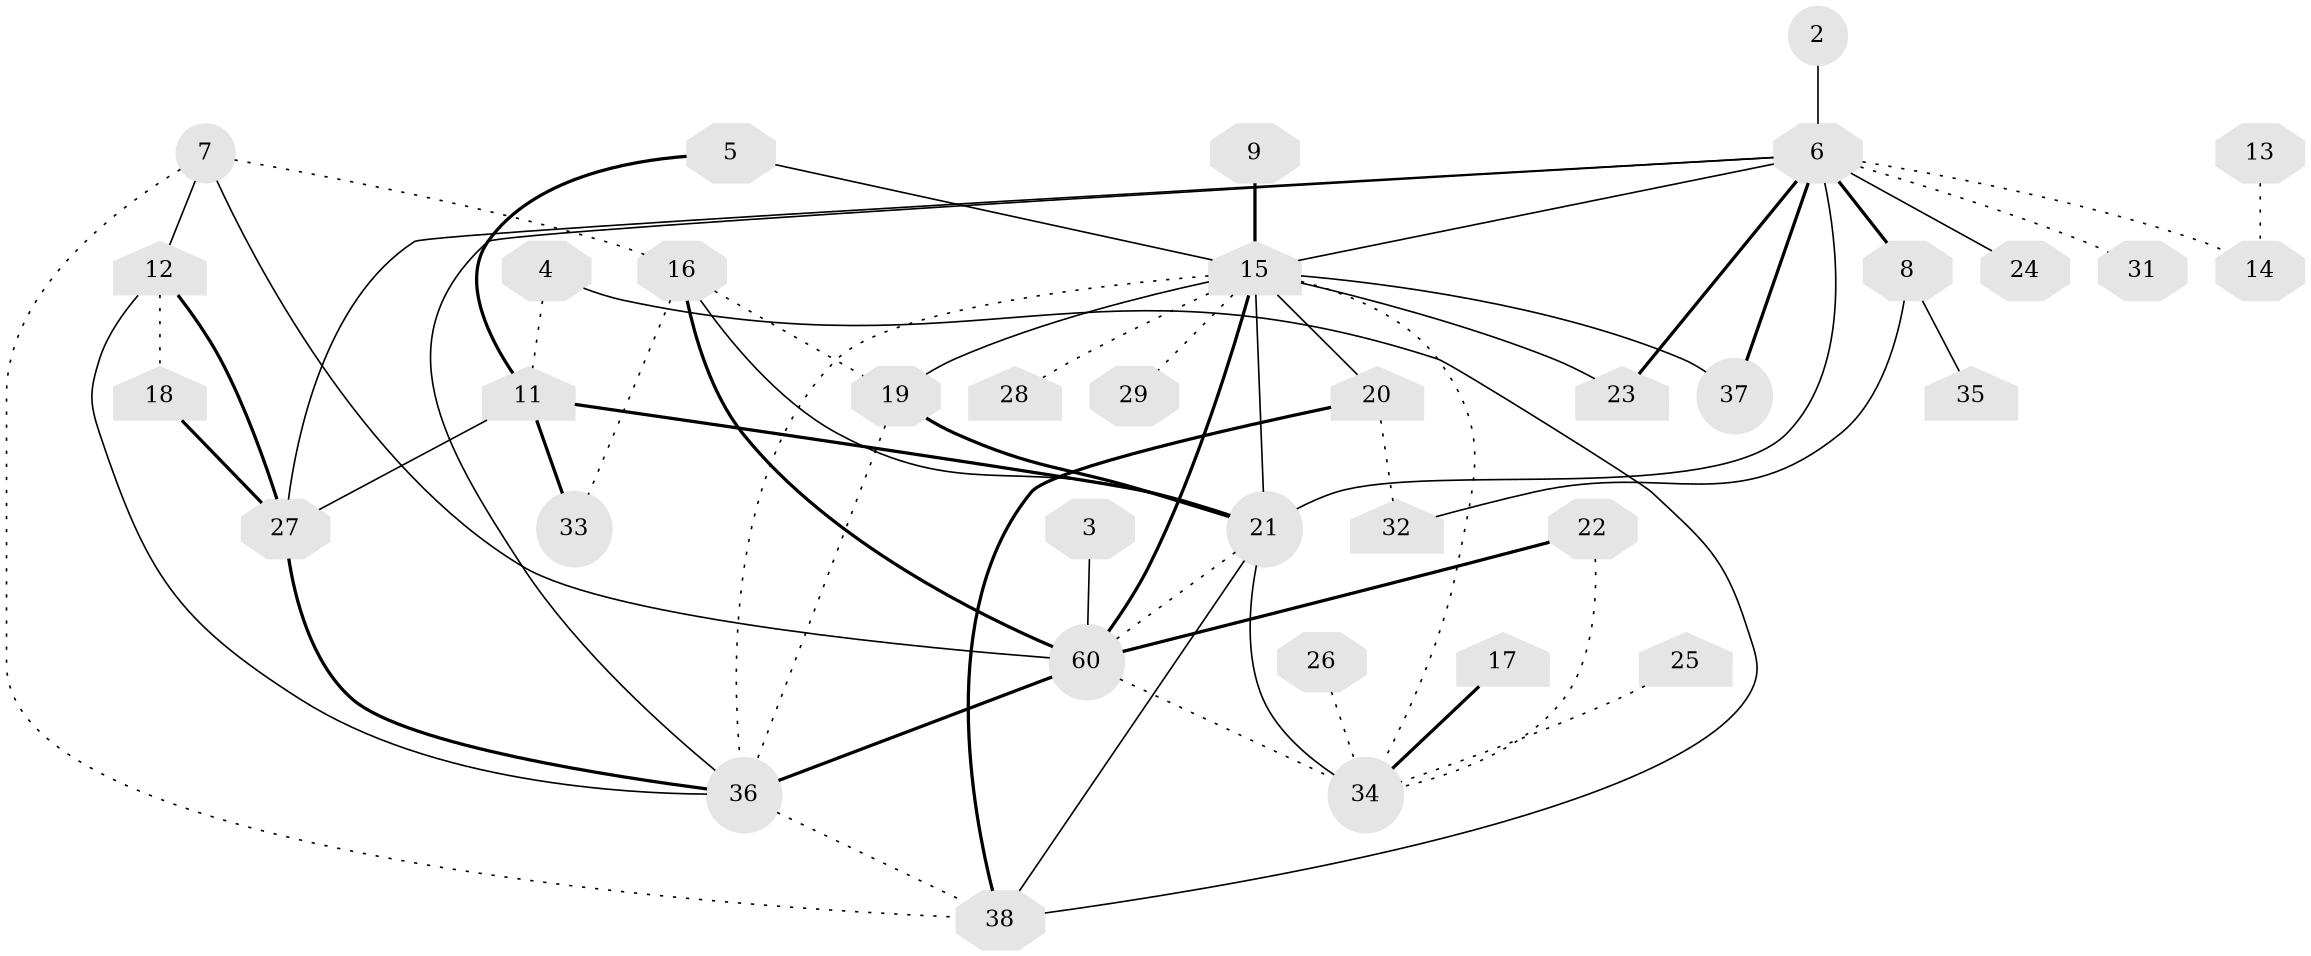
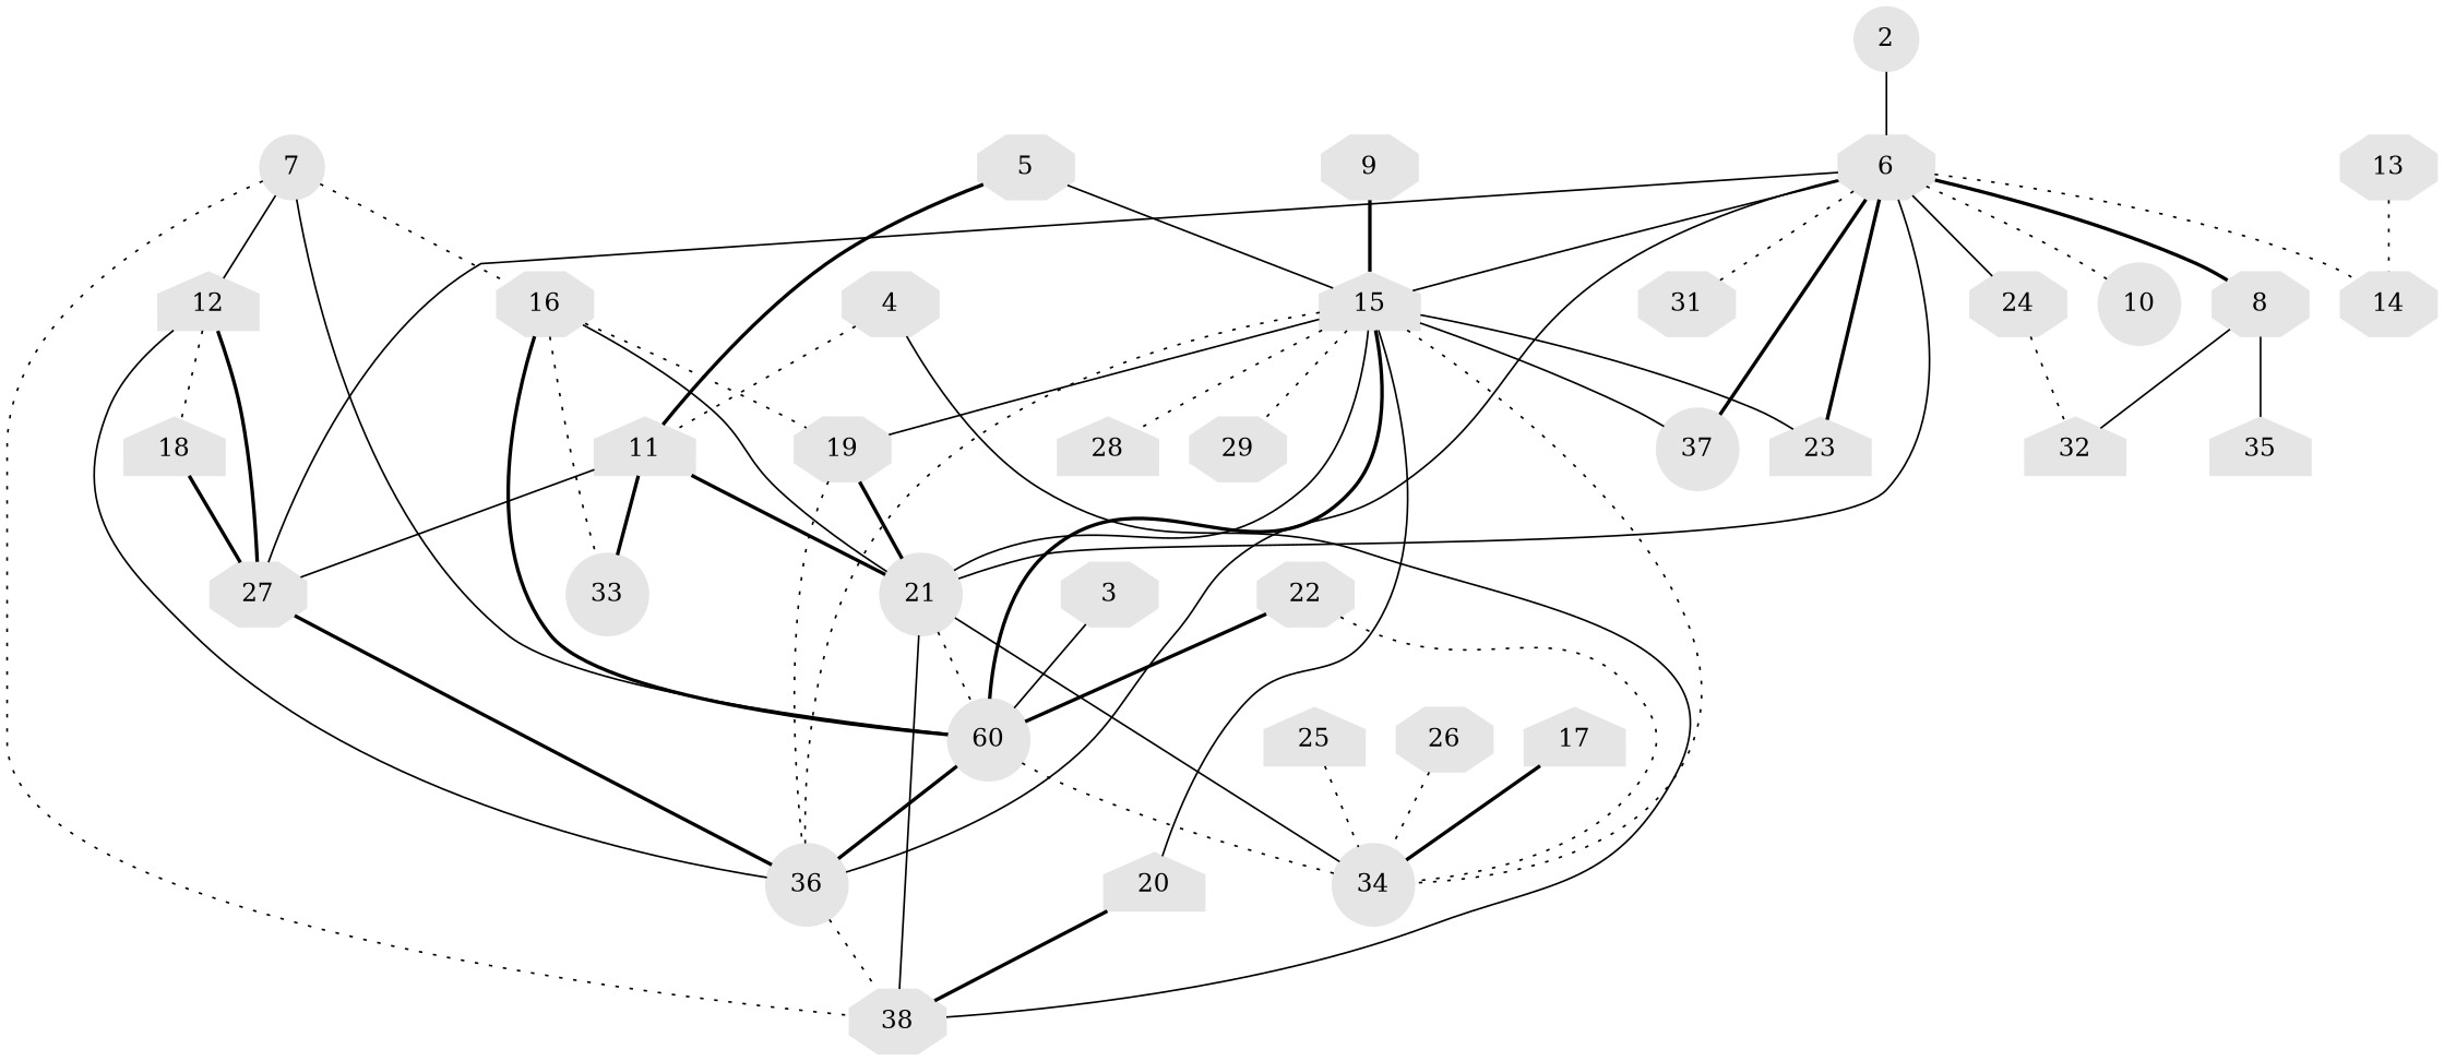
  graph {
    node [color=gray90 shape=octagon style=filled]
    edge [style=solid weight=1.0]
    15 [shape=house]
    6
    8
+   10 [shape=circle]
    14
    21 [shape=circle]
    23 [shape=house]
    24
    27
    31
    36 [shape=circle]
    37 [shape=circle]
    2 [shape=circle]
    n14 [label=60 shape=circle]
    3
    34 [shape=circle]
    11 [shape=house]
    4
    38
    33 [shape=circle]
    5
    19
    20 [shape=house]
    28 [shape=house]
    29
    32 [shape=house]
    35 [shape=house]
    7 [shape=circle]
    12 [shape=house]
    16
    18 [shape=house]
    9
    13
    17 [shape=house]
    22
    25 [shape=house]
    26
    15 -- 21
    15 -- 23
    15 -- 36 [style=dotted]
    15 -- 37
    15 -- n14 [style=bold]
    15 -- 34 [style=dotted]
    15 -- 19
    15 -- 20
    15 -- 28 [style=dotted]
    15 -- 29 [style=dotted]
    6 -- 15
    6 -- 8 [style=bold]
+   6 -- 10 [style=dotted]
    6 -- 14 [style=dotted]
    6 -- 21 [weight=2.0]
    6 -- 23 [style=bold]
    6 -- 24
    6 -- 27
    6 -- 31 [style=dotted]
    6 -- 36
    6 -- 37 [style=bold]
    8 -- 32
    8 -- 35
    21 -- n14 [style=dotted]
    21 -- 34
    21 -- 38
    27 -- 36 [style=bold]
    36 -- 38 [style=dotted]
    2 -- 6
    n14 -- 36 [style=bold]
    n14 -- 34 [style=dotted weight=2.0]
    3 -- n14
    11 -- 21 [style=bold]
    11 -- 27
    11 -- 33 [style=bold]
    4 -- 11 [style=dotted]
    4 -- 38
    5 -- 15
    5 -- 11 [style=bold]
    19 -- 21 [style=bold]
    19 -- 36 [style=dotted]
    20 -- 38 [style=bold]
-   20 -- 32 [style=dotted]
+   24 -- 32 [style=dotted]
    7 -- n14
    7 -- 38 [style=dotted]
    7 -- 12
    7 -- 16 [style=dotted]
    12 -- 27 [style=bold]
    12 -- 36
    12 -- 18 [style=dotted]
    16 -- 21
    16 -- n14 [style=bold]
    16 -- 33 [style=dotted]
    16 -- 19 [style=dotted]
    18 -- 27 [style=bold]
    9 -- 15 [style=bold]
    13 -- 14 [style=dotted]
    17 -- 34 [style=bold]
    22 -- n14 [style=bold]
    22 -- 34 [style=dotted]
    25 -- 34 [style=dotted]
    26 -- 34 [style=dotted]
  }
